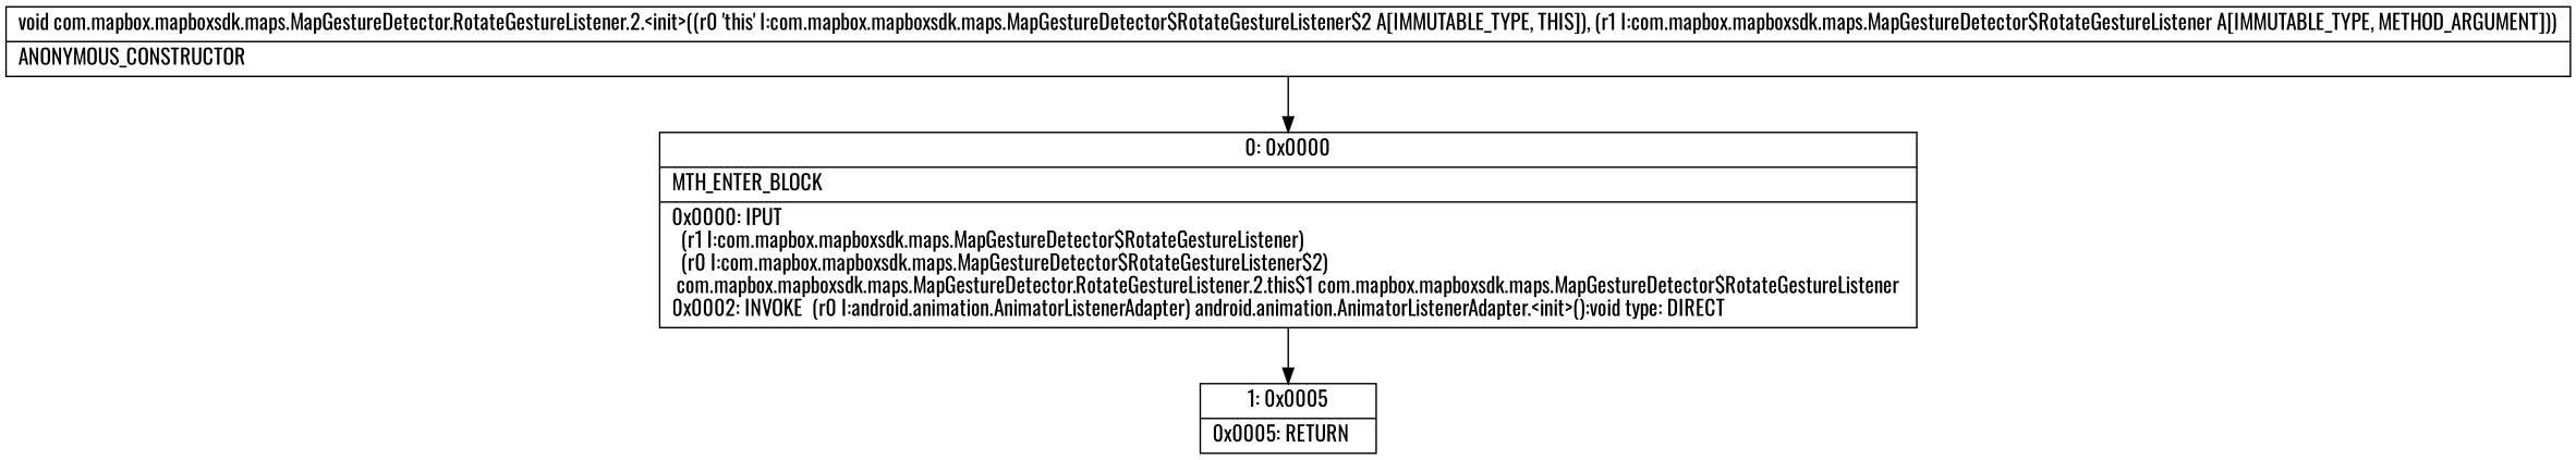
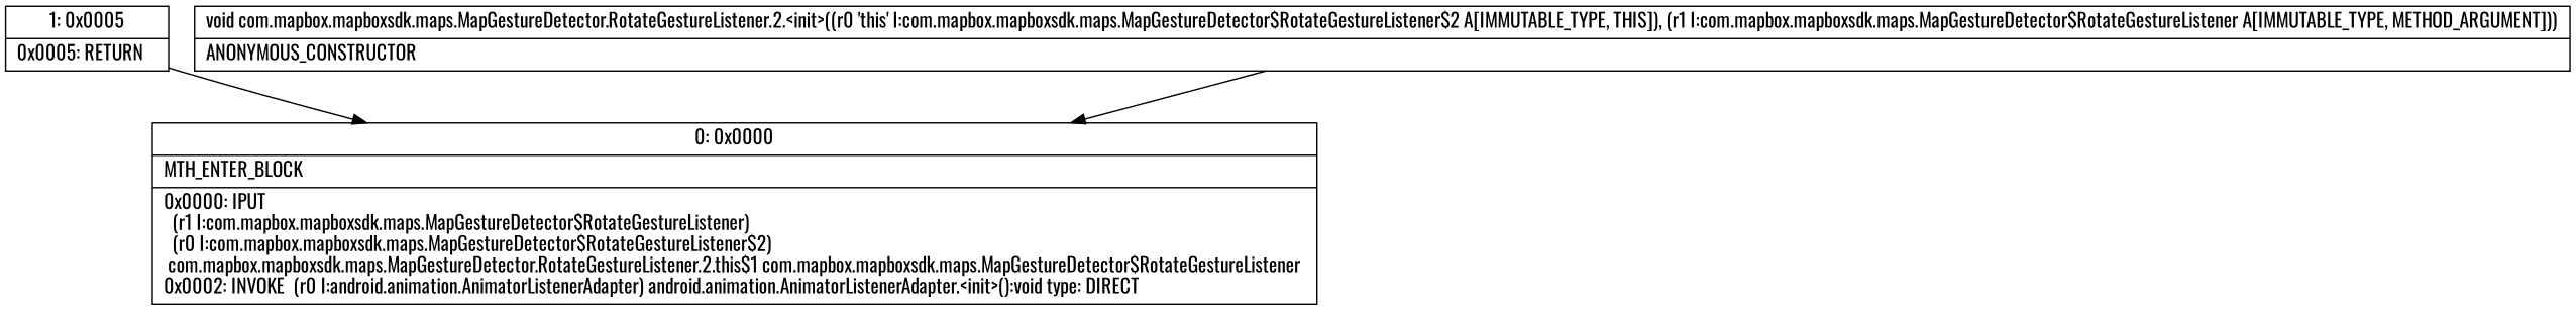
  digraph {
    fontname=Oswald
    node [shape=record fontname=Oswald]
    edge [fontname=Oswald]
    n1 [label="{0\:\ 0x0000|MTH_ENTER_BLOCK\l|0x0000: IPUT  \l  (r1 I:com.mapbox.mapboxsdk.maps.MapGestureDetector$RotateGestureListener)\l  (r0 I:com.mapbox.mapboxsdk.maps.MapGestureDetector$RotateGestureListener$2)\l com.mapbox.mapboxsdk.maps.MapGestureDetector.RotateGestureListener.2.this$1 com.mapbox.mapboxsdk.maps.MapGestureDetector$RotateGestureListener \l0x0002: INVOKE  (r0 I:android.animation.AnimatorListenerAdapter) android.animation.AnimatorListenerAdapter.\<init\>():void type: DIRECT \l}"]
    n2 [label="{1\:\ 0x0005|0x0005: RETURN   \l}"]
    n3 [label="{void com.mapbox.mapboxsdk.maps.MapGestureDetector.RotateGestureListener.2.\<init\>((r0 'this' I:com.mapbox.mapboxsdk.maps.MapGestureDetector$RotateGestureListener$2 A[IMMUTABLE_TYPE, THIS]), (r1 I:com.mapbox.mapboxsdk.maps.MapGestureDetector$RotateGestureListener A[IMMUTABLE_TYPE, METHOD_ARGUMENT]))  | ANONYMOUS_CONSTRUCTOR\l}"]
-   n1 -> n2
+   n2 -> n1
    n3 -> n1
  }
